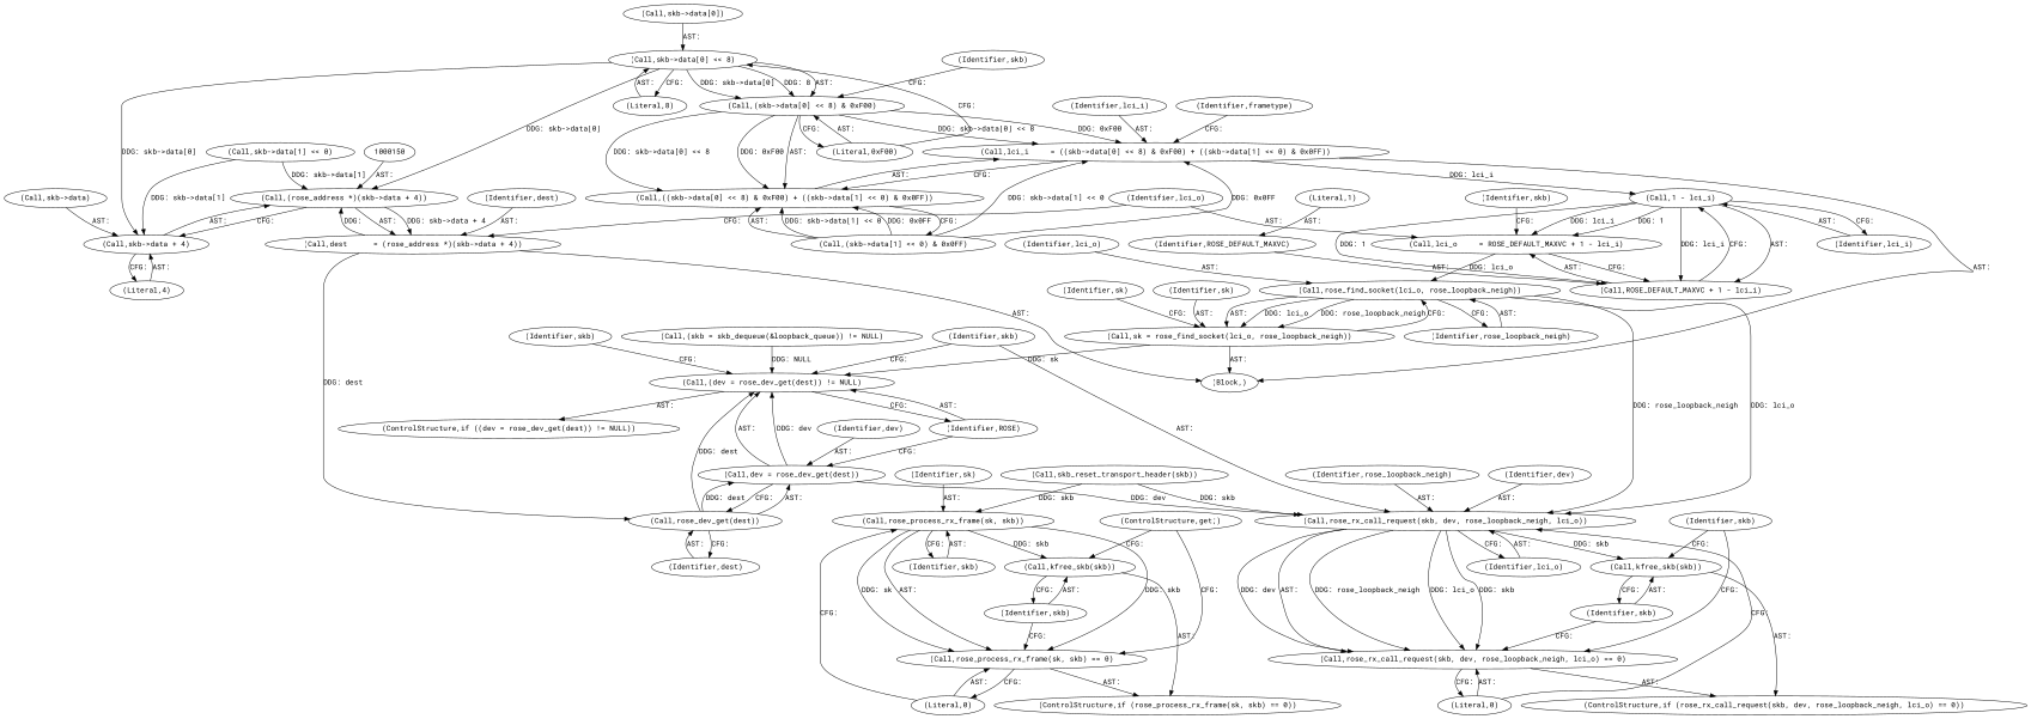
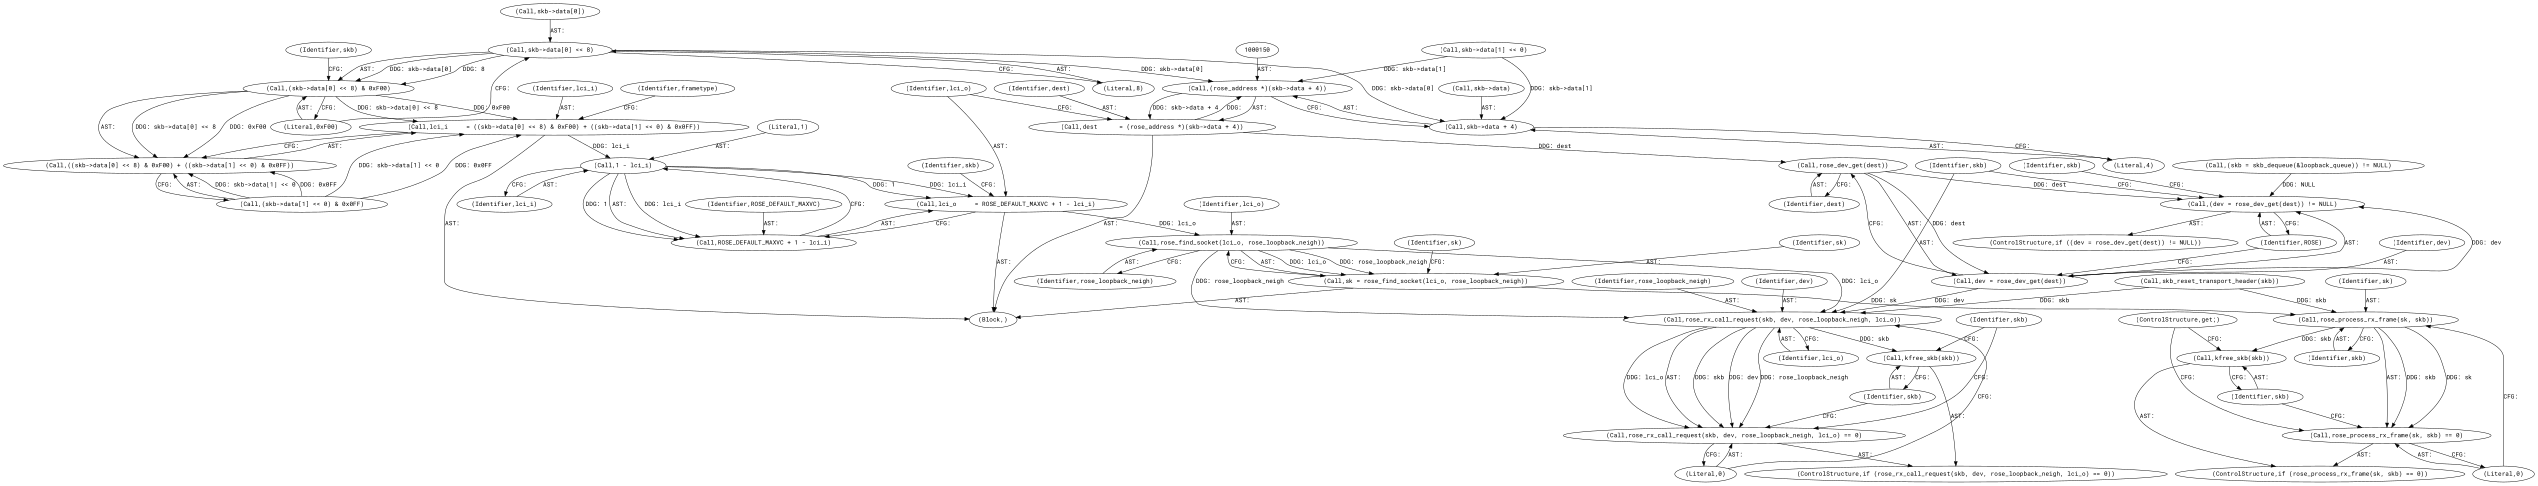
  digraph {
    fontname="Roboto Mono"
    node [fontname="Roboto Mono"]
    edge [fontname="Roboto Mono"]
    n1 [label="(Call,skb->data[0] << 8)"]
    n2 [label="(Call,(skb->data[0] << 8) & 0xF00)"]
    n3 [label="(Call,(rose_address *)(skb->data + 4))"]
    n4 [label="(Call,skb->data + 4)"]
    n5 [label="(Literal,8)"]
    n6 [label="(Call,lci_i     = ((skb->data[0] << 8) & 0xF00) + ((skb->data[1] << 0) & 0x0FF))"]
    n7 [label="(Call,((skb->data[0] << 8) & 0xF00) + ((skb->data[1] << 0) & 0x0FF))"]
    n8 [label="(Literal,0xF00)"]
    n9 [label="(Call,dest      = (rose_address *)(skb->data + 4))"]
    n10 [label="(Literal,4)"]
    n11 [label="(Call,1 - lci_i)"]
    n12 [label="(Block,)"]
    n13 [label="(Call,(skb->data[1] << 0) & 0x0FF)"]
    n14 [label="(Call,lci_o     = ROSE_DEFAULT_MAXVC + 1 - lci_i)"]
    n15 [label="(Call,ROSE_DEFAULT_MAXVC + 1 - lci_i)"]
    n16 [label="(Identifier,lci_i)"]
    n17 [label="(Call,rose_find_socket(lci_o, rose_loopback_neigh))"]
    n18 [label="(Call,sk = rose_find_socket(lci_o, rose_loopback_neigh))"]
    n19 [label="(Call,rose_rx_call_request(skb, dev, rose_loopback_neigh, lci_o))"]
    n20 [label="(Identifier,rose_loopback_neigh)"]
    n21 [label="(Call,rose_process_rx_frame(sk, skb))"]
    n22 [label="(Call,rose_rx_call_request(skb, dev, rose_loopback_neigh, lci_o) == 0)"]
    n23 [label="(Call,kfree_skb(skb))"]
    n24 [label="(Identifier,lci_o)"]
    n25 [label="(Call,rose_process_rx_frame(sk, skb) == 0)"]
    n26 [label="(Call,kfree_skb(skb))"]
    n27 [label="(Identifier,skb)"]
    n28 [label="(Literal,0)"]
    n29 [label="(ControlStructure,if (rose_process_rx_frame(sk, skb) == 0))"]
    n30 [label="(Identifier,skb)"]
    n31 [label="(Literal,0)"]
    n32 [label="(ControlStructure,if (rose_rx_call_request(skb, dev, rose_loopback_neigh, lci_o) == 0))"]
    n33 [label="(Identifier,skb)"]
    n34 [label="(Call,rose_dev_get(dest))"]
    n35 [label="(Call,(dev = rose_dev_get(dest)) != NULL)"]
    n36 [label="(Call,dev = rose_dev_get(dest))"]
    n37 [label="(Identifier,dest)"]
    n38 [label="(Identifier,ROSE)"]
    n39 [label="(ControlStructure,if ((dev = rose_dev_get(dest)) != NULL))"]
    n40 [label="(Identifier,lci_i)"]
    n41 [label="(Call,skb->data[0])"]
    n42 [label="(Identifier,sk)"]
    n43 [label="(Identifier,frametype)"]
    n44 [label="(Identifier,sk)"]
    n45 [label="(Identifier,skb)"]
    n46 [label="(Identifier,skb)"]
    n47 [label="(Identifier,skb)"]
    n48 [label="(Call,skb->data)"]
    n49 [label="(Identifier,lci_o)"]
    n50 [label="(ControlStructure,get;)"]
    n51 [label="(Identifier,ROSE_DEFAULT_MAXVC)"]
    n52 [label="(Call,skb_reset_transport_header(skb))"]
    n53 [label="(Literal,1)"]
    n54 [label="(Identifier,dev)"]
    n55 [label="(Call,skb->data[1] << 0)"]
    n56 [label="(Identifier,sk)"]
    n57 [label="(Identifier,rose_loopback_neigh)"]
    n58 [label="(Identifier,dest)"]
    n59 [label="(Identifier,dev)"]
    n60 [label="(Identifier,skb)"]
    n61 [label="(Call,(skb = skb_dequeue(&loopback_queue)) != NULL)"]
    n62 [label="(Identifier,skb)"]
    n63 [label="(Identifier,lci_o)"]
    1000150
    n1 -> n2 [label="AST: "]
    n1 -> n2 [label="DDG: skb->data[0]"]
    n1 -> n2 [label="DDG: 8"]
    n1 -> n3 [label="DDG: skb->data[0]"]
    n1 -> n4 [label="DDG: skb->data[0]"]
    n1 -> n5 [label="CFG: "]
    n2 -> n6 [label="DDG: skb->data[0] << 8"]
    n2 -> n6 [label="DDG: 0xF00"]
    n2 -> n7 [label="AST: "]
    n2 -> n7 [label="DDG: skb->data[0] << 8"]
    n2 -> n7 [label="DDG: 0xF00"]
    n2 -> n8 [label="CFG: "]
    n3 -> n4 [label="CFG: "]
    n3 -> n9 [label="AST: "]
    n3 -> n9 [label="DDG: skb->data + 4"]
    n4 -> n3 [label="AST: "]
    n4 -> n10 [label="CFG: "]
    n5 -> n1 [label="AST: "]
    n6 -> n7 [label="CFG: "]
    n6 -> n11 [label="DDG: lci_i"]
    n6 -> n12 [label="AST: "]
    n7 -> n6 [label="AST: "]
    n7 -> n13 [label="CFG: "]
    n8 -> n1 [label="CFG: "]
    n8 -> n2 [label="AST: "]
    n9 -> n3 [label="DDG: "]
    n9 -> n12 [label="AST: "]
    n9 -> n34 [label="DDG: dest"]
    n10 -> n4 [label="AST: "]
    n11 -> n14 [label="DDG: 1"]
    n11 -> n14 [label="DDG: lci_i"]
    n11 -> n15 [label="AST: "]
    n11 -> n15 [label="DDG: 1"]
    n11 -> n15 [label="DDG: lci_i"]
    n11 -> n16 [label="CFG: "]
    n13 -> n6 [label="DDG: skb->data[1] << 0"]
    n13 -> n6 [label="DDG: 0x0FF"]
    n13 -> n7 [label="AST: "]
    n13 -> n7 [label="DDG: skb->data[1] << 0"]
    n13 -> n7 [label="DDG: 0x0FF"]
+   n14 -> n12 [label="AST: "]
    n14 -> n15 [label="CFG: "]
    n14 -> n17 [label="DDG: lci_o"]
    n15 -> n11 [label="CFG: "]
    n15 -> n14 [label="AST: "]
    n16 -> n11 [label="AST: "]
    n17 -> n18 [label="AST: "]
    n17 -> n18 [label="DDG: lci_o"]
    n17 -> n18 [label="DDG: rose_loopback_neigh"]
    n17 -> n19 [label="DDG: rose_loopback_neigh"]
    n17 -> n19 [label="DDG: lci_o"]
    n17 -> n20 [label="CFG: "]
    n18 -> n12 [label="AST: "]
    n18 -> n17 [label="CFG: "]
-   n18 -> n35 [label="DDG: sk"]
+   n18 -> n21 [label="DDG: sk"]
    n19 -> n22 [label="AST: "]
    n19 -> n22 [label="DDG: skb"]
    n19 -> n22 [label="DDG: dev"]
    n19 -> n22 [label="DDG: rose_loopback_neigh"]
    n19 -> n22 [label="DDG: lci_o"]
    n19 -> n23 [label="DDG: skb"]
    n19 -> n24 [label="CFG: "]
    n20 -> n17 [label="AST: "]
    n21 -> n25 [label="AST: "]
    n21 -> n25 [label="DDG: sk"]
    n21 -> n25 [label="DDG: skb"]
    n21 -> n26 [label="DDG: skb"]
    n21 -> n27 [label="CFG: "]
    n22 -> n31 [label="CFG: "]
    n22 -> n32 [label="AST: "]
    n23 -> n32 [label="AST: "]
    n23 -> n33 [label="CFG: "]
    n24 -> n19 [label="AST: "]
    n25 -> n28 [label="CFG: "]
    n25 -> n29 [label="AST: "]
    n26 -> n29 [label="AST: "]
    n26 -> n30 [label="CFG: "]
    n27 -> n21 [label="AST: "]
    n28 -> n21 [label="CFG: "]
    n28 -> n25 [label="AST: "]
    n30 -> n25 [label="CFG: "]
    n30 -> n26 [label="AST: "]
    n31 -> n19 [label="CFG: "]
    n31 -> n22 [label="AST: "]
    n33 -> n22 [label="CFG: "]
    n33 -> n23 [label="AST: "]
    n34 -> n35 [label="DDG: dest"]
    n34 -> n36 [label="AST: "]
    n34 -> n36 [label="DDG: dest"]
    n34 -> n37 [label="CFG: "]
    n35 -> n38 [label="CFG: "]
    n35 -> n39 [label="AST: "]
    n36 -> n19 [label="DDG: dev"]
    n36 -> n34 [label="CFG: "]
    n36 -> n35 [label="AST: "]
    n36 -> n35 [label="DDG: dev"]
    n37 -> n34 [label="AST: "]
    n38 -> n35 [label="AST: "]
    n38 -> n36 [label="CFG: "]
    n40 -> n6 [label="AST: "]
    n41 -> n1 [label="AST: "]
    n42 -> n18 [label="CFG: "]
    n43 -> n6 [label="CFG: "]
    n44 -> n21 [label="AST: "]
    n45 -> n19 [label="AST: "]
    n45 -> n35 [label="CFG: "]
    n46 -> n35 [label="CFG: "]
    n47 -> n14 [label="CFG: "]
    n48 -> n4 [label="AST: "]
    n49 -> n9 [label="CFG: "]
    n49 -> n14 [label="AST: "]
    n50 -> n25 [label="CFG: "]
    n50 -> n26 [label="CFG: "]
    n51 -> n15 [label="AST: "]
    n52 -> n19 [label="DDG: skb"]
    n52 -> n21 [label="DDG: skb"]
-   n53 -> n51 [label="AST: "]
+   n53 -> n11 [label="AST: "]
    n54 -> n36 [label="AST: "]
    n55 -> n3 [label="DDG: skb->data[1]"]
    n55 -> n4 [label="DDG: skb->data[1]"]
    n56 -> n18 [label="AST: "]
    n57 -> n19 [label="AST: "]
    n58 -> n9 [label="AST: "]
    n59 -> n19 [label="AST: "]
    n60 -> n22 [label="CFG: "]
    n60 -> n23 [label="CFG: "]
    n61 -> n35 [label="DDG: NULL"]
    n62 -> n2 [label="CFG: "]
    n63 -> n17 [label="AST: "]
    1000150 -> n3 [label="AST: "]
  }
